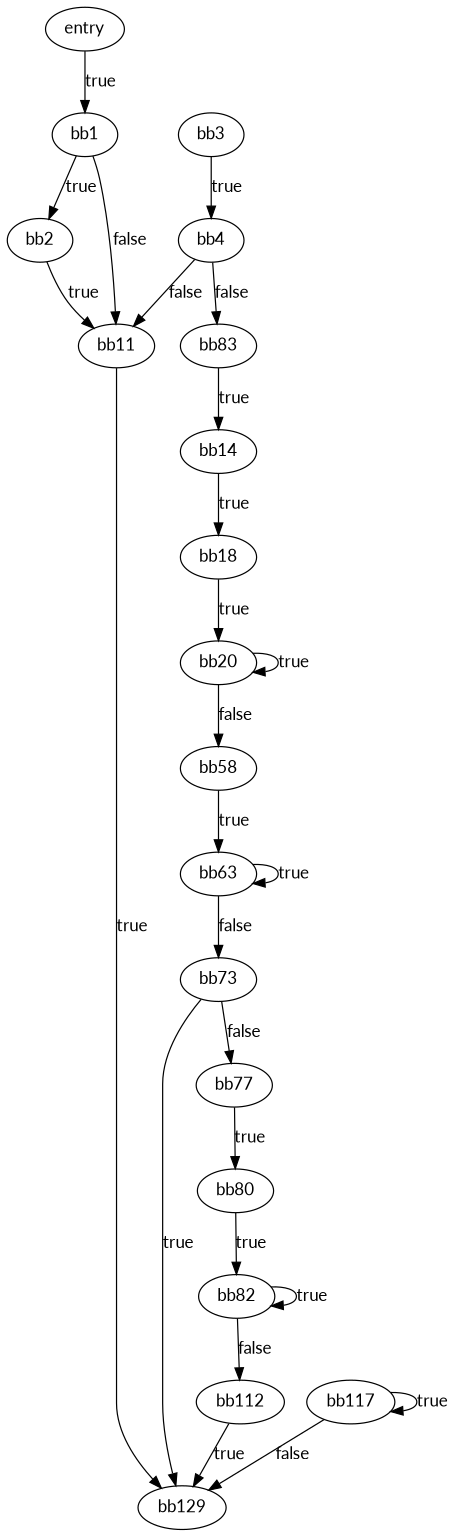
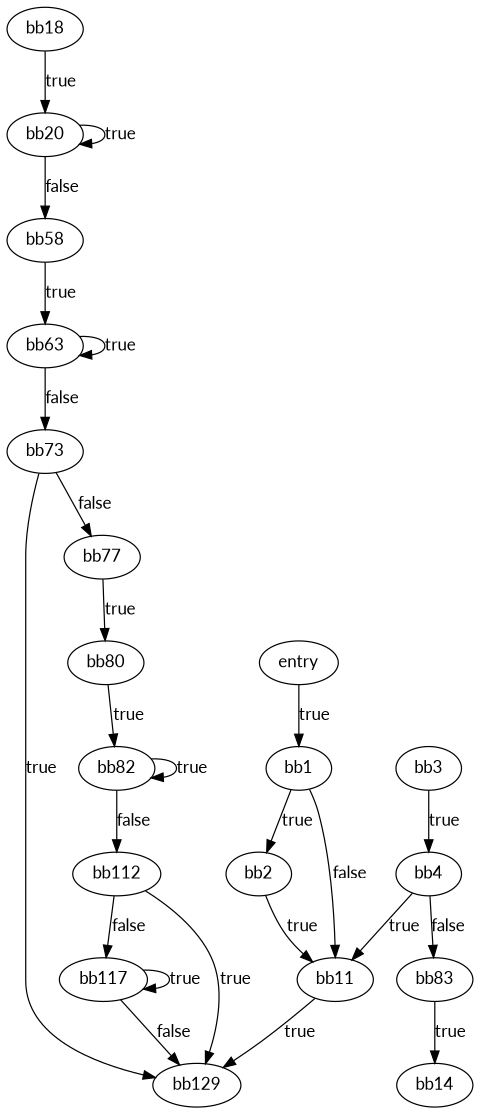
  digraph {
    fontname=Lato
    node [fontname=Lato]
    edge [fontname=Lato]
    entry
    bb1
    bb2
    bb11
    bb129
    bb3
    bb4
    n8 [label=bb83]
    bb14
    bb18
    bb20
    bb58
    bb63
    bb73
    bb77
    bb80
    bb82
    bb112
    bb117
    entry -> bb1 [label=true]
    bb1 -> bb2 [label=true]
    bb1 -> bb11 [label=false]
    bb2 -> bb11 [label=true]
    bb11 -> bb129 [label=true]
    bb3 -> bb4 [label=true]
-   bb4 -> bb11 [label=false]
+   bb4 -> bb11 [label=true]
    bb4 -> n8 [label=false]
    n8 -> bb14 [label=true]
-   bb14 -> bb18 [label=true]
    bb18 -> bb20 [label=true]
    bb20 -> bb20 [label=true]
    bb20 -> bb58 [label=false]
    bb58 -> bb63 [label=true]
    bb63 -> bb63 [label=true]
    bb63 -> bb73 [label=false]
    bb73 -> bb129 [label=true]
    bb73 -> bb77 [label=false]
    bb77 -> bb80 [label=true]
    bb80 -> bb82 [label=true]
    bb82 -> bb82 [label=true]
    bb82 -> bb112 [label=false]
    bb112 -> bb129 [label=true]
+   bb112 -> bb117 [label=false]
    bb117 -> bb129 [label=false]
    bb117 -> bb117 [label=true]
  }
